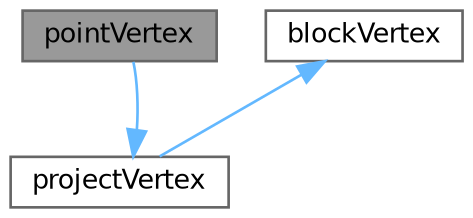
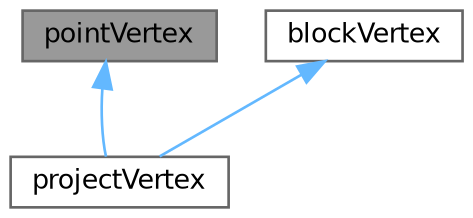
  digraph {
    node [color=gray40 fillcolor=white fontname=Helvetica fontsize=10 shape=box style=filled]
    edge [color=steelblue1 dir=back fontname=Helvetica fontsize=10 labelfontname=Helvetica labelfontsize=10 style=solid]
    n1 [fillcolor=grey60 fontcolor=black height=0.2 label=pointVertex width=0.4]
    n2 [height=0.2 label=projectVertex width=0.4]
    n3 [height=0.2 label=blockVertex width=0.4]
-   n2 -> n1
+   n1 -> n2
    n3 -> n2
  }
